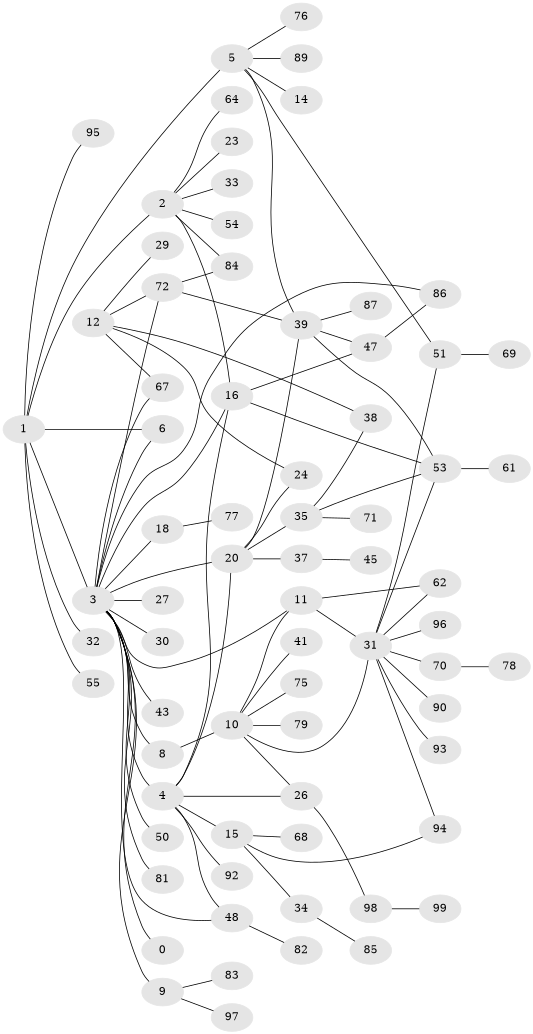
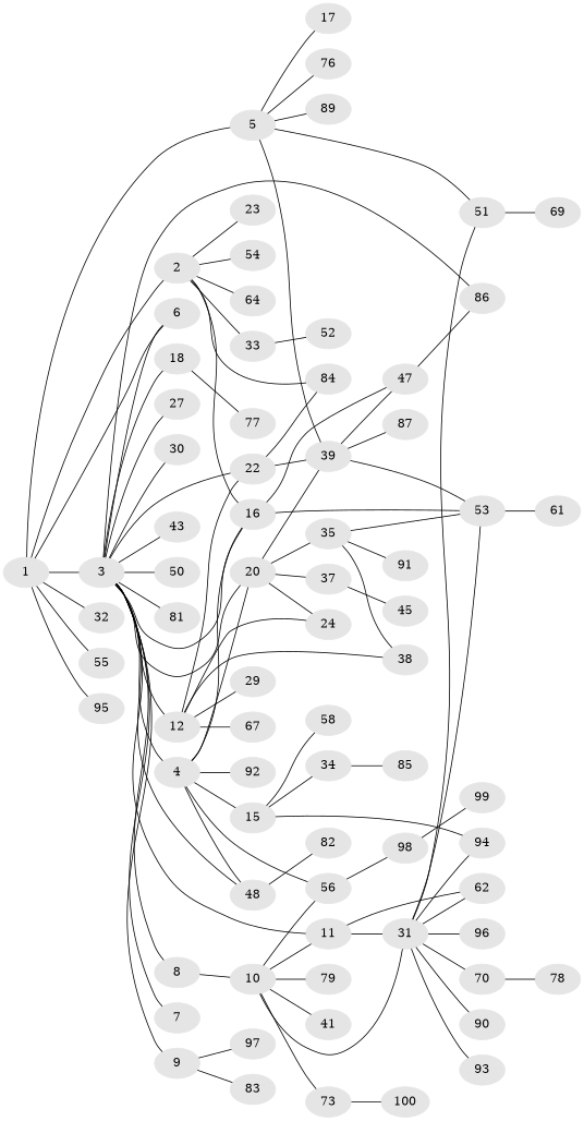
  graph {
    rankdir=LR
    node [color=gray90 style=filled]
    1 [super="+14"]
    2 [super="+56"]
    3 [super="+13"]
    5 [super="+58"]
    6 [super="+25"]
    32
    55
    95
    16
    23
    33 [super="+40"]
    54
    64
    84
    4 [super="+19"]
-   7 [label=0]
+   7
    8 [super="+44"]
    9 [super="+60"]
    11 [super="+28"]
    12 [super="+71"]
    18 [super="+59"]
    20 [super="+88"]
-   22 [super="+65" label=72]
+   22 [super="+65"]
    27
    30
    43
    48 [super="+66"]
    50
    81
    86
-   17 [label=14]
+   17
    39 [super="+49"]
    51
    76
    89
    47 [super="+73"]
    53 [super="+72"]
-   26 [super="+80"]
+   52
+   26 [super="+80" label=56]
    15 [super="+21"]
    92
    10 [super="+36"]
    83
    97
    31 [super="+57"]
    62 [super="+74"]
    24 [super="+63"]
    29
    38 [super="+46"]
    67
    77
    35
    37
    98
    82
    34
-   68
+   68 [label=58]
    94
    87
    69
    41
-   75
+   75 [label=73]
    79
    70
    90
    93
    96
+   100
    85
    61
-   91 [label=71]
+   91
    45
    99
    78
    1 -- 2
    1 -- 3
    1 -- 5
    1 -- 6
    1 -- 32
    1 -- 55
    1 -- 95
    2 -- 16
    2 -- 23
    2 -- 33
    2 -- 54
    2 -- 64
    2 -- 84
    3 -- 6
    3 -- 16
    3 -- 4
    3 -- 7
    3 -- 8
    3 -- 9
    3 -- 11
-   3 -- 67
+   3 -- 12
    3 -- 18
    3 -- 20
    3 -- 22
    3 -- 27
    3 -- 30
    3 -- 43
    3 -- 48
    3 -- 50
    3 -- 81
    3 -- 86
    5 -- 17
    5 -- 39
    5 -- 51
    5 -- 76
    5 -- 89
    16 -- 47
    16 -- 53
+   33 -- 52
    4 -- 16
    4 -- 20
    4 -- 48
    4 -- 26
    4 -- 15
    4 -- 92
    8 -- 10
    9 -- 83
    9 -- 97
    11 -- 31
    11 -- 62
    12 -- 22
    12 -- 24
    12 -- 29
    12 -- 38
    12 -- 67
    18 -- 77
    20 -- 39
    20 -- 24
    20 -- 35
    20 -- 37
    22 -- 84
    22 -- 39
    48 -- 82
    39 -- 47
    39 -- 53
    39 -- 87
    51 -- 69
    47 -- 86
    53 -- 61
    26 -- 98
    15 -- 34
    15 -- 68
    15 -- 94
    10 -- 11
    10 -- 26
    10 -- 31
    10 -- 41
    10 -- 75
    10 -- 79
    31 -- 51
    31 -- 53
    31 -- 62
    31 -- 94
    31 -- 70
    31 -- 90
    31 -- 93
    31 -- 96
    35 -- 53
    35 -- 38
    35 -- 91
    37 -- 45
    98 -- 99
    34 -- 85
+   75 -- 100
    70 -- 78
  }
